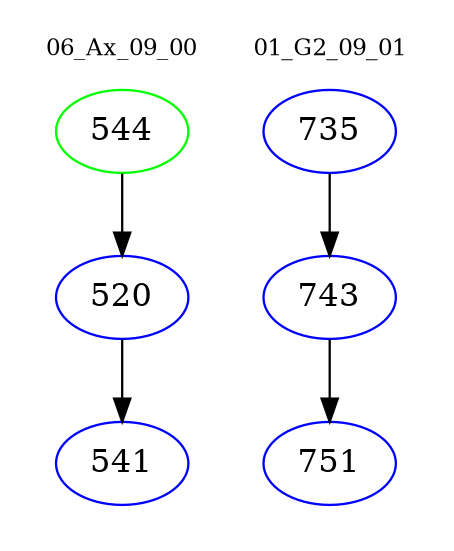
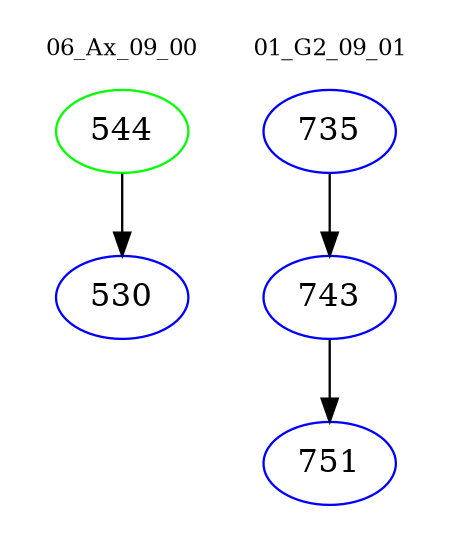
  digraph {
    node [color=blue]
    edge [color=black]
    n1 [color=green label=544]
-   n2 [label=520]
-   n3 [label=541]
+   n2 [label=530]
    n4 [label=735]
    n5 [label=743]
    n6 [label=751]
    subgraph cluster_1 {
      color=white
      fontsize=10
      label="06_Ax_09_00"
      n1
      n2
-     n3
    }
    subgraph cluster_2 {
      color=white
      fontsize=10
      label="01_G2_09_01"
      n4
      n5
      n6
    }
    n1 -> n2
-   n2 -> n3
    n4 -> n5
    n5 -> n6
  }
